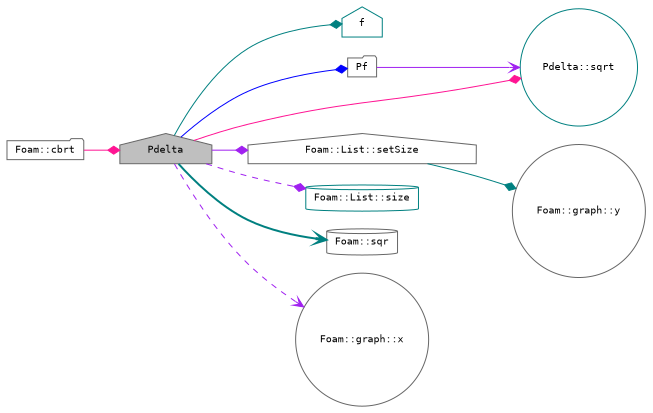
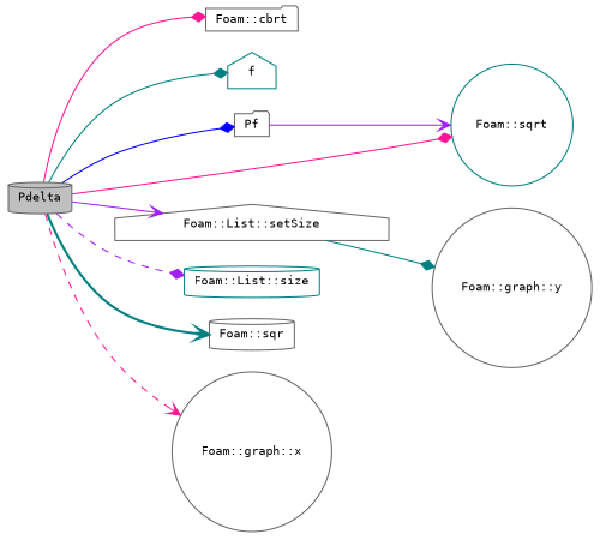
  digraph {
    fontname="DejaVu Sans Mono"
    rankdir=LR
    node [color=gray40 fontname="DejaVu Sans Mono" fontsize=10 shape=cylinder]
    edge [arrowhead=diamond color=purple fontname="DejaVu Sans Mono" fontsize=10 labelfontname=Helvetica labelfontsize=10 style=solid]
-   n1 [fillcolor=grey75 fontcolor=black height=0.2 label=Pdelta shape=house style=filled width=0.4]
+   n1 [fillcolor=grey75 fontcolor=black height=0.2 label=Pdelta style=filled width=0.4]
    n2 [height=0.2 label="Foam::cbrt" shape=folder width=0.4]
    n3 [color=teal height=0.2 label=f shape=house width=0.4]
    n4 [height=0.2 label=Pf shape=folder width=0.4]
-   n5 [color=teal height=0.2 label="Pdelta::sqrt" shape=circle width=0.4]
+   n5 [color=teal height=0.2 label="Foam::sqrt" shape=circle width=0.4]
    n6 [height=0.2 label="Foam::List::setSize" shape=house width=0.4]
    n7 [color=teal height=0.2 label="Foam::List::size" width=0.4]
    n8 [height=0.2 label="Foam::sqr" width=0.4]
    n9 [height=0.2 label="Foam::graph::x" shape=circle width=0.4]
    n10 [height=0.2 label="Foam::graph::y" shape=circle width=0.4]
-   n2 -> n1 [color=deeppink]
+   n1 -> n2 [color=deeppink]
    n1 -> n3 [color=teal]
    n1 -> n4 [color=blue]
    n1 -> n5 [color=deeppink]
-   n1 -> n6
+   n1 -> n6 [arrowhead=vee]
    n1 -> n7 [style=dashed]
    n1 -> n8 [arrowhead=vee color=teal style=bold]
-   n1 -> n9 [arrowhead=vee style=dashed]
+   n1 -> n9 [arrowhead=vee color=deeppink style=dashed]
    n4 -> n5 [arrowhead=vee]
    n6 -> n10 [color=teal]
  }
